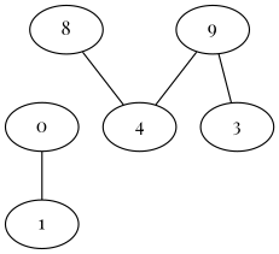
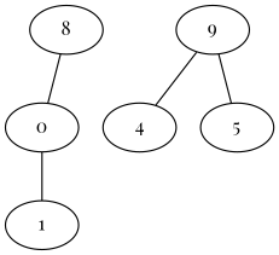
  graph {
    fontname="Playfair Display"
    node [fontname="Playfair Display" type=corner]
    edge [fontname="Playfair Display" frequency=1 type0=line]
    0 [x=536 y=291]
    1 [x=513 y=132]
    n3 [label=9 x=193 y=180]
    4 [x=187 y=186]
-   5 [type=endpoint x=284 y=188 label=3]
+   5 [type=endpoint x=284 y=188]
    n6 [label=8 type=endpoint x=386 y=368]
    0 -- 1 [angle0=1.43 angle1=556.52 frequency=2 type1=arc]
    n3 -- 4 [angle0=-.79]
    n3 -- 5 [angle0=.09]
-   n6 -- 4 [angle0=.74]
+   n6 -- 0 [angle0=.74]
  }
